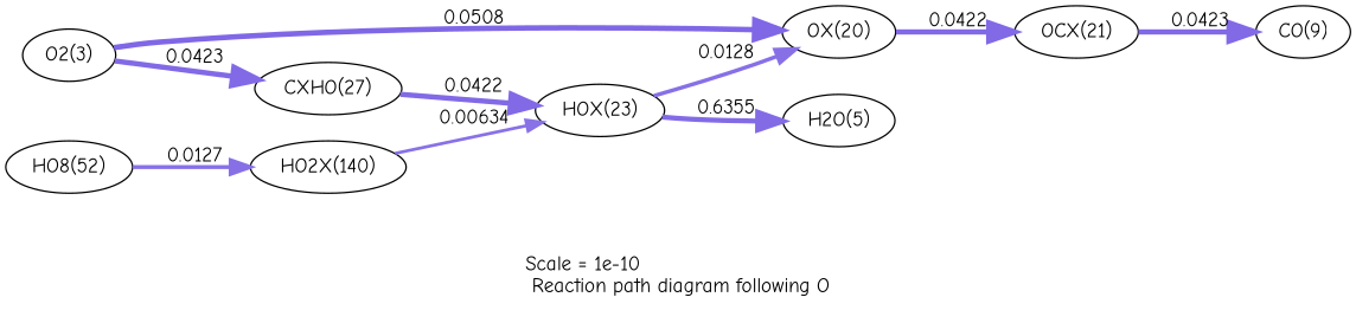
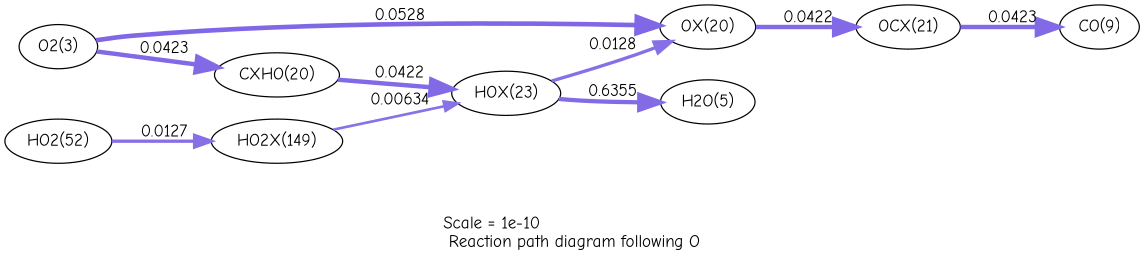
  digraph {
    fontname="Comic Neue"
    label="Scale = 1e-10\l Reaction path diagram following O"
    rankdir=LR
    node [fontname="Comic Neue"]
    edge [arrowsize=1.81 color="0.7, 0.542, 0.9" fontname="Comic Neue" penwidth=3.61]
    n1 [label="O2(3)"]
    n2 [label="OX(20)"]
-   n3 [label="CXHO(27)"]
+   n3 [label="CXHO(20)"]
    n4 [label="OCX(21)"]
    n5 [label="HOX(23)"]
    n6 [label="CO(9)"]
    n7 [label="H2O(5)"]
-   n8 [label="HO2X(140)"]
-   n9 [label="HO8(52)"]
-   n1 -> n2 [arrowsize=1.88 color="0.7, 0.551, 0.9" label=" 0.0508" penwidth=3.75]
+   n8 [label="HO2X(149)"]
+   n9 [label="HO2(52)"]
+   n1 -> n2 [arrowsize=1.88 color="0.7, 0.551, 0.9" label=" 0.0528" penwidth=3.75]
    n1 -> n3 [label=" 0.0423"]
    n2 -> n4 [arrowsize=1.8 label=" 0.0422"]
    n3 -> n5 [arrowsize=1.8 label=" 0.0422"]
    n4 -> n6 [label=" 0.0423"]
    n5 -> n2 [arrowsize=1.35 color="0.7, 0.513, 0.9" label=" 0.0128" penwidth=2.71]
    n5 -> n7 [arrowsize=1.74 color="0.7, 0.535, 0.9" label=" 0.6355" penwidth=3.48]
    n8 -> n5 [arrowsize=1.09 color="0.7, 0.506, 0.9" label=" 0.00634" penwidth=2.18]
    n9 -> n8 [arrowsize=1.35 color="0.7, 0.513, 0.9" label=" 0.0127" penwidth=2.7]
  }
